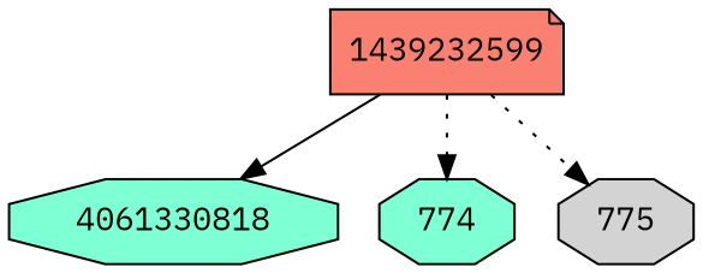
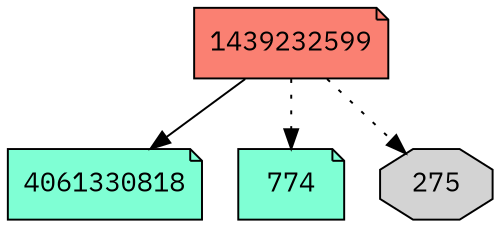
  strict digraph {
    fontname="IBM Plex Mono"
    node [fillcolor=aquamarine fontname="IBM Plex Mono" shape=note style=filled]
    edge [fontname="IBM Plex Mono" style=dotted]
    1439232599 [fillcolor=salmon]
-   4061330818 [shape=octagon]
-   774 [shape=octagon]
-   775 [fillcolor=lightgrey shape=octagon]
+   4061330818
+   774
+   775 [fillcolor=lightgrey shape=octagon label=275]
    1439232599 -> 4061330818 [style=solid]
    1439232599 -> 774
    1439232599 -> 775
  }
